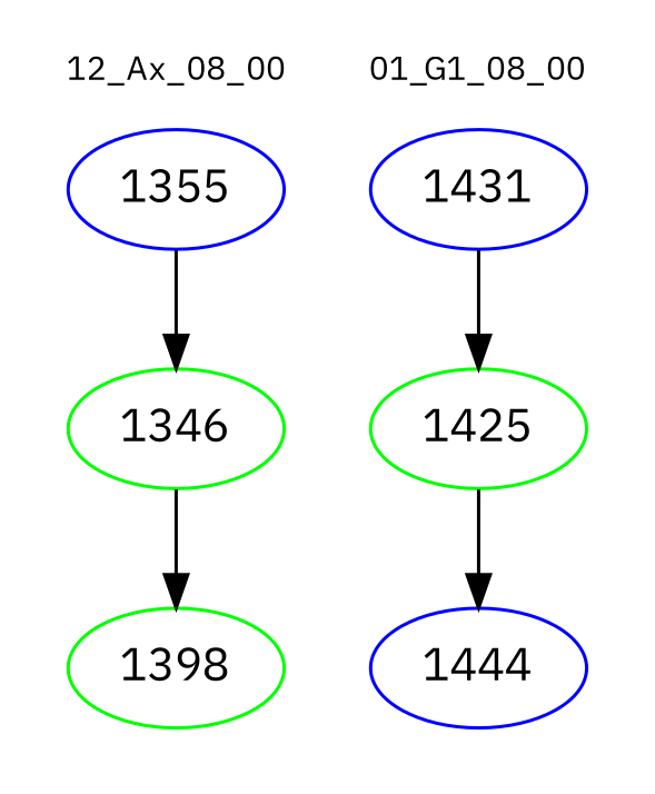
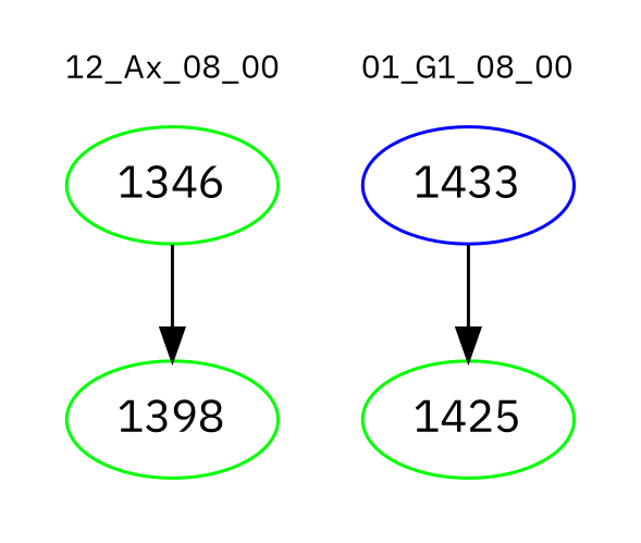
  digraph {
    fontname="IBM Plex Sans"
    node [color=blue fontname="IBM Plex Sans"]
    edge [color=black fontname="IBM Plex Sans"]
-   n1 [label=1355]
    n2 [color=green label=1346]
    n3 [color=green label=1398]
-   n4 [label=1431]
+   n4 [label=1433]
    n5 [color=green label=1425]
-   n6 [label=1444]
    subgraph cluster_1 {
      color=white
      fontsize=10
      label="12_Ax_08_00"
-     n1
      n2
      n3
    }
    subgraph cluster_2 {
      color=white
      fontsize=10
      label="01_G1_08_00"
      n4
      n5
-     n6
    }
-   n1 -> n2
    n2 -> n3
    n4 -> n5
-   n5 -> n6
  }
